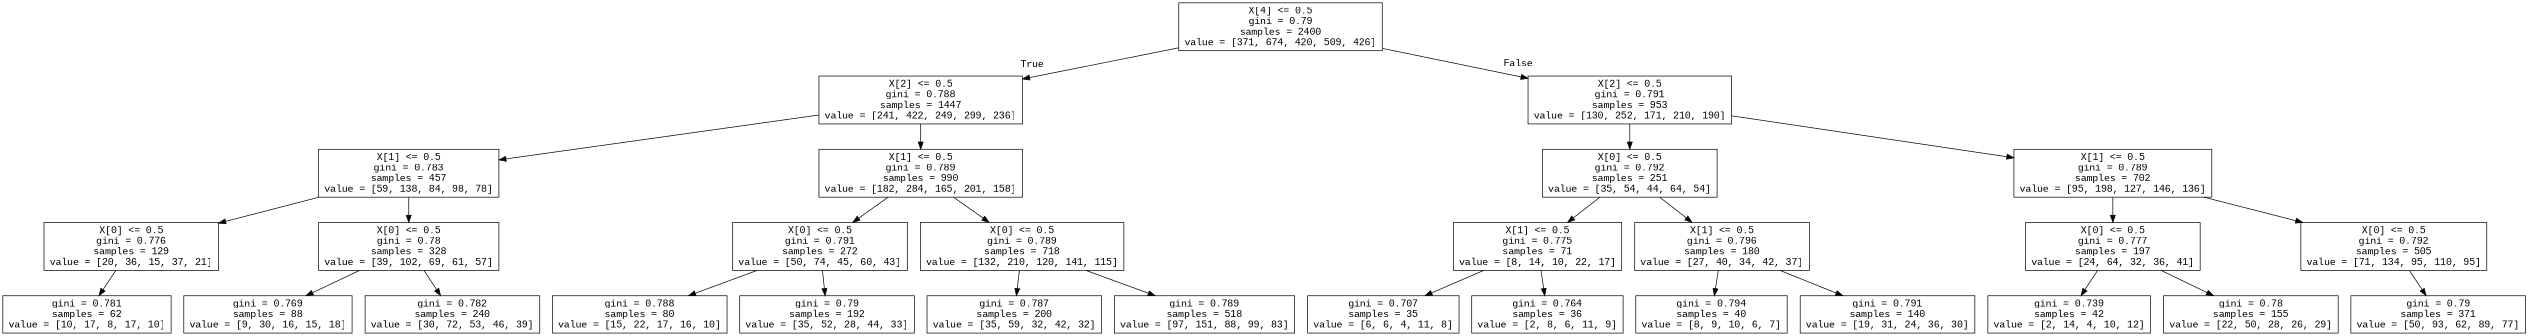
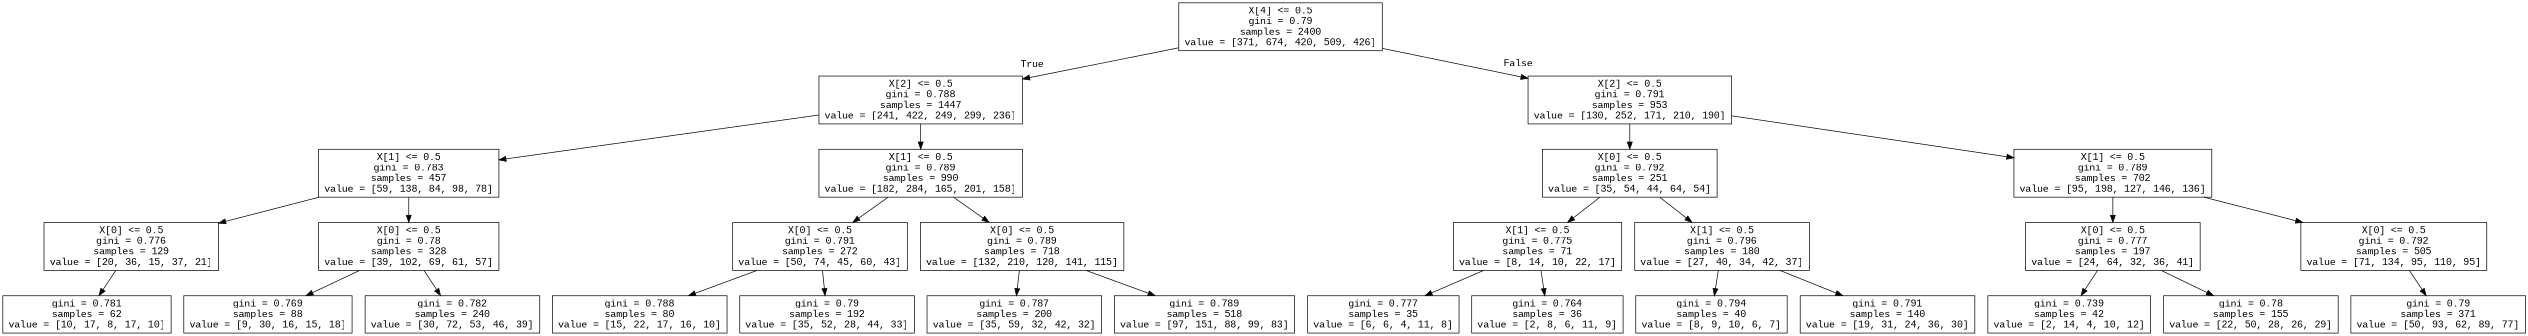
  digraph {
    fontname="Liberation Mono"
    node [fontname="Liberation Mono" shape=box]
    edge [fontname="Liberation Mono"]
    n1 [label="X[4] <= 0.5\ngini = 0.79\nsamples = 2400\nvalue = [371, 674, 420, 509, 426]"]
    n2 [label="X[2] <= 0.5\ngini = 0.788\nsamples = 1447\nvalue = [241, 422, 249, 299, 236]"]
    n3 [label="X[2] <= 0.5\ngini = 0.791\nsamples = 953\nvalue = [130, 252, 171, 210, 190]"]
    n4 [label="X[1] <= 0.5\ngini = 0.783\nsamples = 457\nvalue = [59, 138, 84, 98, 78]"]
    n5 [label="X[1] <= 0.5\ngini = 0.789\nsamples = 990\nvalue = [182, 284, 165, 201, 158]"]
    n6 [label="X[0] <= 0.5\ngini = 0.792\nsamples = 251\nvalue = [35, 54, 44, 64, 54]"]
    n7 [label="X[1] <= 0.5\ngini = 0.789\nsamples = 702\nvalue = [95, 198, 127, 146, 136]"]
    n8 [label="X[0] <= 0.5\ngini = 0.776\nsamples = 129\nvalue = [20, 36, 15, 37, 21]"]
    n9 [label="X[0] <= 0.5\ngini = 0.78\nsamples = 328\nvalue = [39, 102, 69, 61, 57]"]
    n10 [label="X[0] <= 0.5\ngini = 0.791\nsamples = 272\nvalue = [50, 74, 45, 60, 43]"]
    n11 [label="X[0] <= 0.5\ngini = 0.789\nsamples = 718\nvalue = [132, 210, 120, 141, 115]"]
    n12 [label="gini = 0.781\nsamples = 62\nvalue = [10, 17, 8, 17, 10]"]
    n13 [label="gini = 0.769\nsamples = 88\nvalue = [9, 30, 16, 15, 18]"]
    n14 [label="gini = 0.782\nsamples = 240\nvalue = [30, 72, 53, 46, 39]"]
    n15 [label="gini = 0.788\nsamples = 80\nvalue = [15, 22, 17, 16, 10]"]
    n16 [label="gini = 0.79\nsamples = 192\nvalue = [35, 52, 28, 44, 33]"]
    n17 [label="gini = 0.787\nsamples = 200\nvalue = [35, 59, 32, 42, 32]"]
    n18 [label="gini = 0.789\nsamples = 518\nvalue = [97, 151, 88, 99, 83]"]
    n19 [label="X[1] <= 0.5\ngini = 0.775\nsamples = 71\nvalue = [8, 14, 10, 22, 17]"]
    n20 [label="X[1] <= 0.5\ngini = 0.796\nsamples = 180\nvalue = [27, 40, 34, 42, 37]"]
    n21 [label="X[0] <= 0.5\ngini = 0.777\nsamples = 197\nvalue = [24, 64, 32, 36, 41]"]
    n22 [label="X[0] <= 0.5\ngini = 0.792\nsamples = 505\nvalue = [71, 134, 95, 110, 95]"]
-   n23 [label="gini = 0.707\nsamples = 35\nvalue = [6, 6, 4, 11, 8]"]
+   n23 [label="gini = 0.777\nsamples = 35\nvalue = [6, 6, 4, 11, 8]"]
    n24 [label="gini = 0.764\nsamples = 36\nvalue = [2, 8, 6, 11, 9]"]
    n25 [label="gini = 0.794\nsamples = 40\nvalue = [8, 9, 10, 6, 7]"]
    n26 [label="gini = 0.791\nsamples = 140\nvalue = [19, 31, 24, 36, 30]"]
    n27 [label="gini = 0.739\nsamples = 42\nvalue = [2, 14, 4, 10, 12]"]
    n28 [label="gini = 0.78\nsamples = 155\nvalue = [22, 50, 28, 26, 29]"]
    n29 [label="gini = 0.79\nsamples = 371\nvalue = [50, 93, 62, 89, 77]"]
    n1 -> n2 [headlabel=True labelangle=45 labeldistance=2.5]
    n1 -> n3 [headlabel=False labelangle=-45 labeldistance=2.5]
    n2 -> n4
    n2 -> n5
    n3 -> n6
    n3 -> n7
    n4 -> n8
    n4 -> n9
    n5 -> n10
    n5 -> n11
    n6 -> n19
    n6 -> n20
    n7 -> n21
    n7 -> n22
    n8 -> n12
    n9 -> n13
    n9 -> n14
    n10 -> n15
    n10 -> n16
    n11 -> n17
    n11 -> n18
    n19 -> n23
    n19 -> n24
    n20 -> n25
    n20 -> n26
    n21 -> n27
    n21 -> n28
    n22 -> n29
  }
